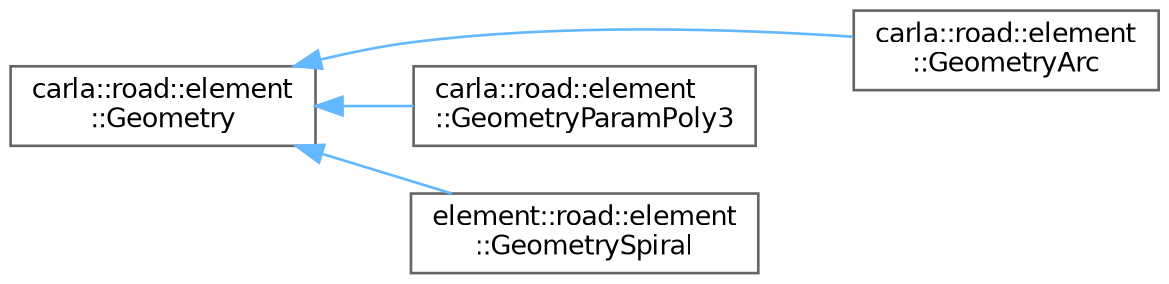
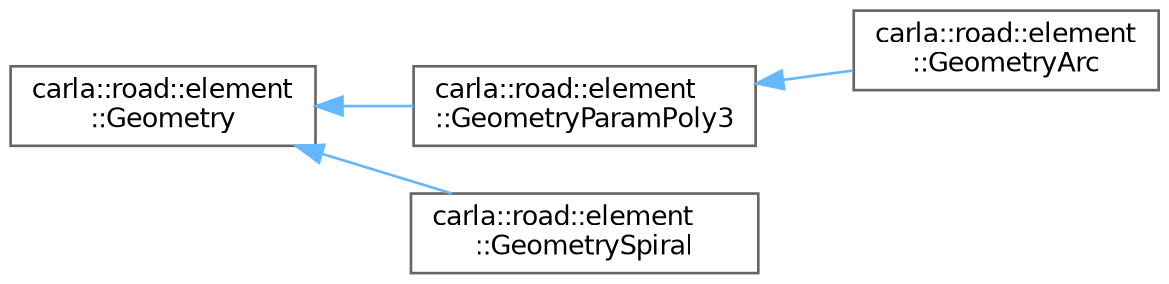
  digraph {
    rankdir=LR
    node [color=grey40 fillcolor=white fontname=Helvetica fontsize=10 shape=box style=filled]
    edge [color=steelblue1 dir=back fontname=Helvetica fontsize=10 labelfontname=Helvetica labelfontsize=10 style=solid]
    n1 [height=0.2 label="carla::road::element\l::Geometry" width=0.4]
    n2 [height=0.2 label="carla::road::element\l::GeometryArc" width=0.4]
    n3 [height=0.2 label="carla::road::element\l::GeometryParamPoly3" width=0.4]
-   n4 [height=0.2 label="element::road::element\l::GeometrySpiral" width=0.4]
-   n1 -> n2
+   n4 [height=0.2 label="carla::road::element\l::GeometrySpiral" width=0.4]
+   n3 -> n2
    n1 -> n3
    n1 -> n4
  }
